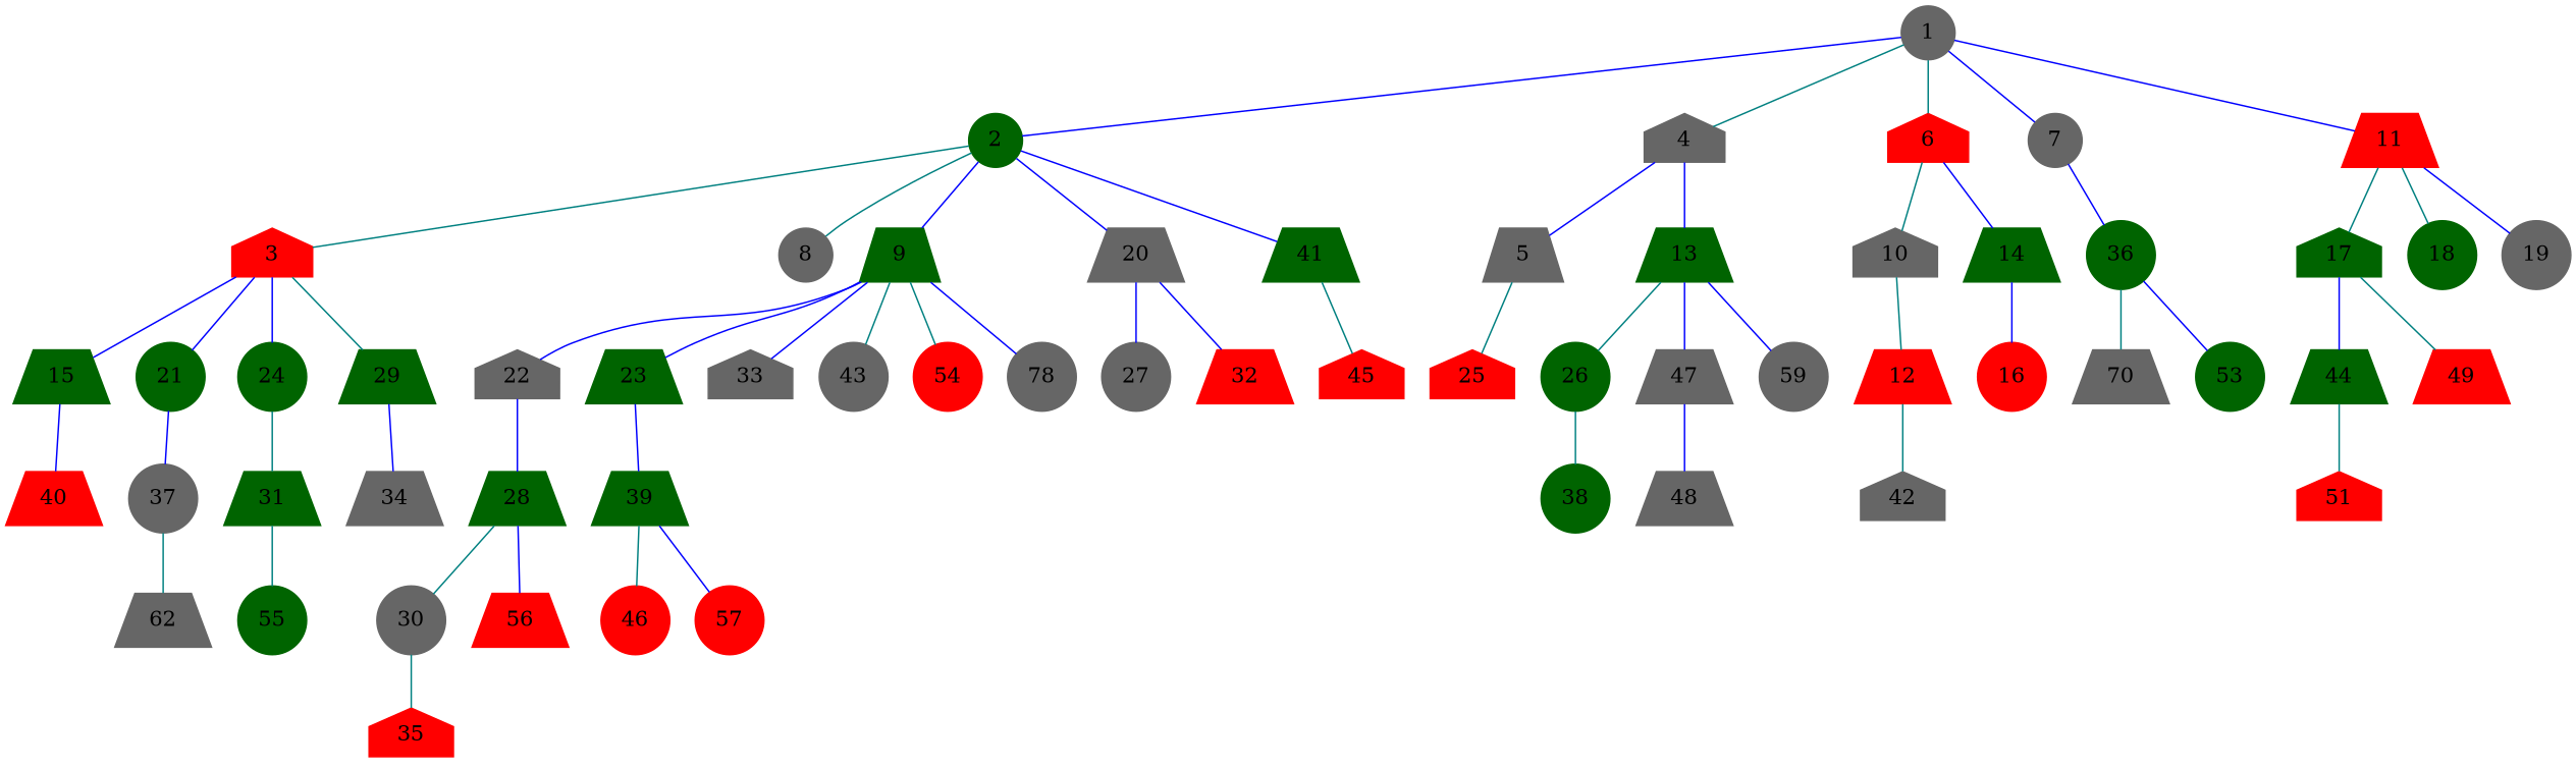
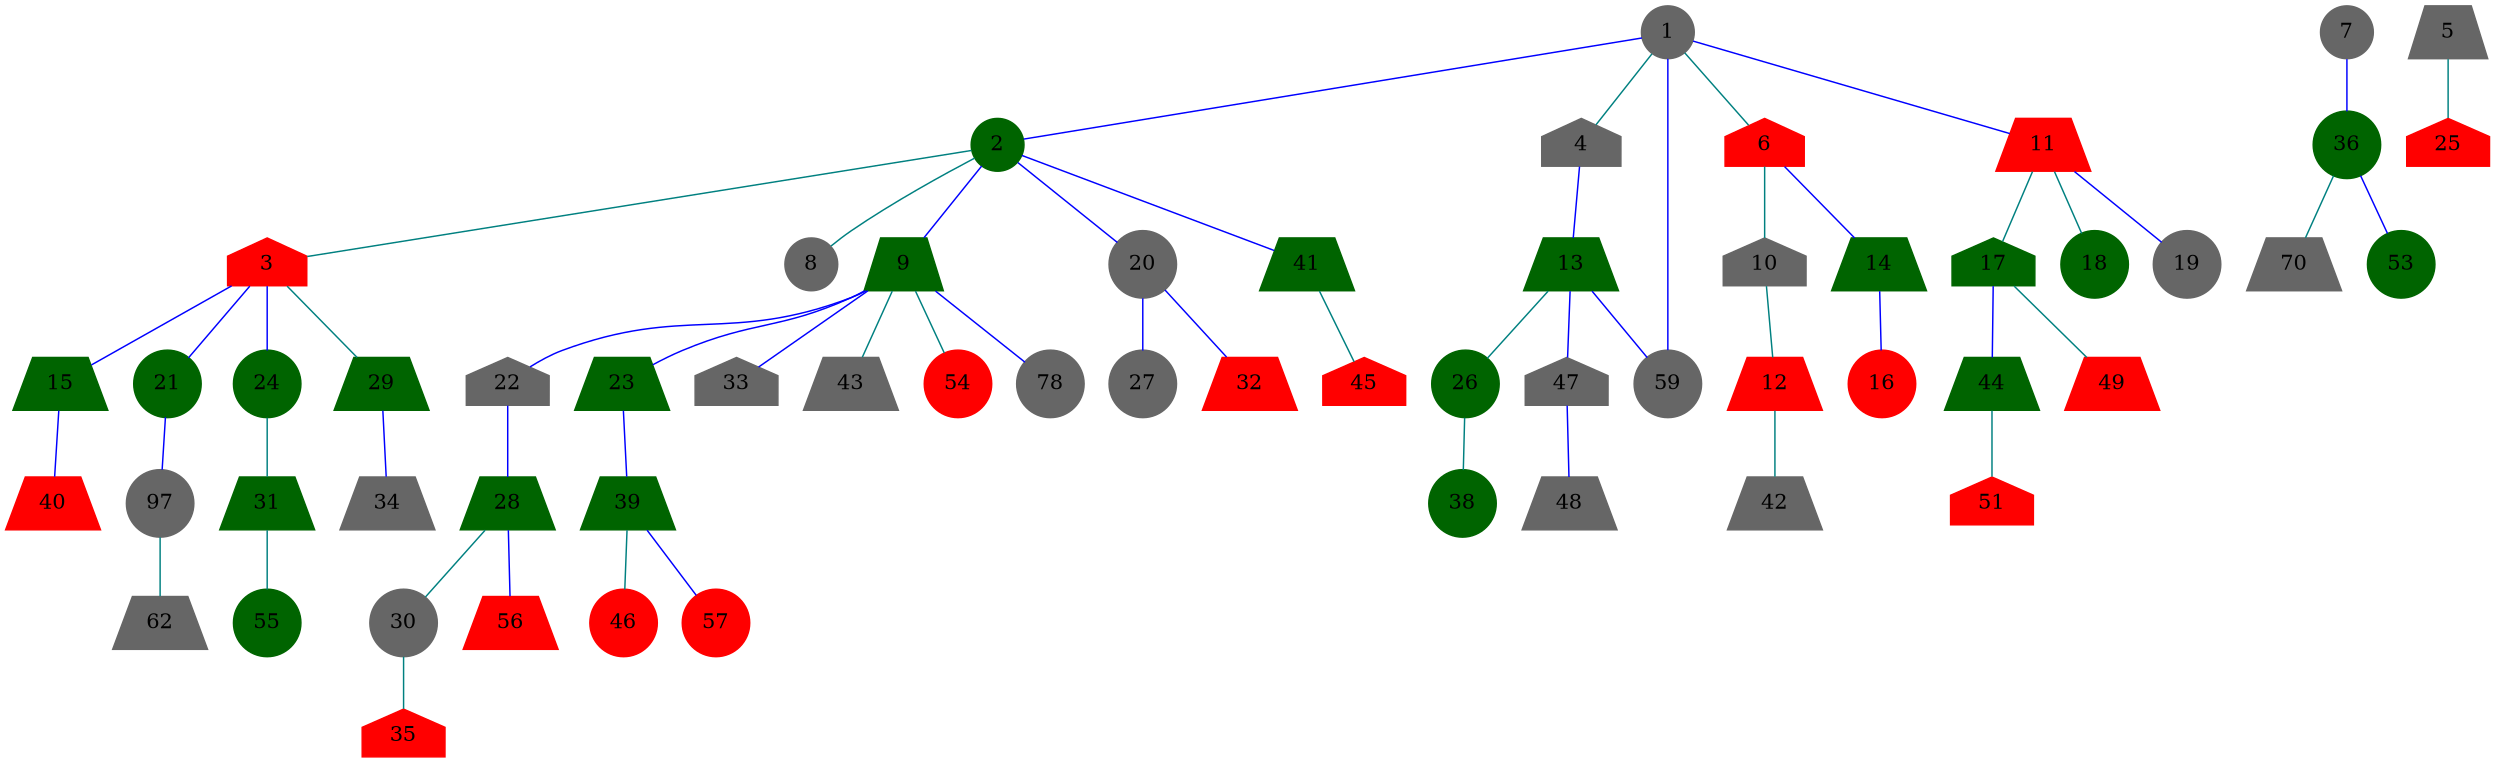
  graph {
    node [color=gray40 shape=trapezium style=filled]
    edge [color=blue]
    1 [shape=circle]
    2 [color=darkgreen shape=circle]
    4 [shape=house]
    6 [color=red shape=house]
    7 [shape=circle]
    11 [color=red]
    3 [color=red shape=house]
    8 [shape=circle]
    9 [color=darkgreen]
-   20
+   20 [shape=circle]
    41 [color=darkgreen]
    5
    13 [color=darkgreen]
    10 [shape=house]
    14 [color=darkgreen]
    36 [color=darkgreen shape=circle]
    17 [color=darkgreen shape=house]
    18 [color=darkgreen shape=circle]
    19 [shape=circle]
    15 [color=darkgreen]
    21 [color=darkgreen shape=circle]
    24 [color=darkgreen shape=circle]
    29 [color=darkgreen]
    22 [shape=house]
    23 [color=darkgreen]
    33 [shape=house]
-   43 [shape=circle]
+   43
    54 [color=red shape=circle]
    n29 [label=78 shape=circle]
    27 [shape=circle]
    32 [color=red]
    45 [color=red shape=house]
    40 [color=red]
-   37 [shape=circle]
+   37 [shape=circle label=97]
    31 [color=darkgreen]
    34
    25 [color=red shape=house]
    26 [color=darkgreen shape=circle]
-   47
+   47 [shape=house]
    59 [shape=circle]
    12 [color=red]
    16 [color=red shape=circle]
    n43 [label=70]
    53 [color=darkgreen shape=circle]
    28 [color=darkgreen]
    39 [color=darkgreen]
-   42 [shape=house]
+   42
    44 [color=darkgreen]
    49 [color=red]
    38 [color=darkgreen shape=circle]
    48
    51 [color=red shape=house]
    n53 [label=62]
    30 [shape=circle]
    56 [color=red]
    46 [color=red shape=circle]
    57 [color=red shape=circle]
    55 [color=darkgreen shape=circle]
    35 [color=red shape=house]
    1 -- 2
    1 -- 4 [color=teal]
    1 -- 6 [color=teal]
-   1 -- 7
+   1 -- 59
    1 -- 11
    2 -- 3 [color=teal]
    2 -- 8 [color=teal]
    2 -- 9
    2 -- 20
    2 -- 41
-   4 -- 5
    4 -- 13
    6 -- 10 [color=teal]
    6 -- 14
    7 -- 36
    11 -- 17 [color=teal]
    11 -- 18 [color=teal]
    11 -- 19
    3 -- 15
    3 -- 21
    3 -- 24
    3 -- 29 [color=teal]
    9 -- 22
    9 -- 23
    9 -- 33
    9 -- 43 [color=teal]
    9 -- 54 [color=teal]
    9 -- n29
    20 -- 27
    20 -- 32
    41 -- 45 [color=teal]
    5 -- 25 [color=teal]
    13 -- 26 [color=teal]
    13 -- 47
    13 -- 59
    10 -- 12 [color=teal]
    14 -- 16
    36 -- n43 [color=teal]
    36 -- 53
    17 -- 44
    17 -- 49 [color=teal]
    15 -- 40
    21 -- 37
    24 -- 31 [color=teal]
    29 -- 34
    22 -- 28
    23 -- 39
    37 -- n53 [color=teal]
    31 -- 55 [color=teal]
    26 -- 38 [color=teal]
    47 -- 48
    12 -- 42 [color=teal]
    28 -- 30 [color=teal]
    28 -- 56
    39 -- 46 [color=teal]
    39 -- 57
    44 -- 51 [color=teal]
    30 -- 35 [color=teal]
  }
